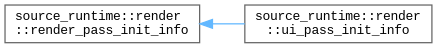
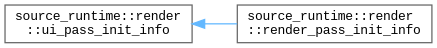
  digraph {
    rankdir=LR
    fontname="Liberation Mono"
    node [color=grey40 fillcolor=white fontname="Liberation Mono" fontsize=10 shape=box style=filled]
    n1 [height=0.2 label="source_runtime::render\l::render_pass_init_info" width=0.4]
    n2 [height=0.2 label="source_runtime::render\l::ui_pass_init_info" width=0.4]
-   n1 -> n2 [color=steelblue1 dir=back fontname="Liberation Mono" fontsize=10 labelfontname=Helvetica labelfontsize=10 style=solid]
+   n2 -> n1 [color=steelblue1 dir=back fontname="Liberation Mono" fontsize=10 labelfontname=Helvetica labelfontsize=10 style=solid]
  }
